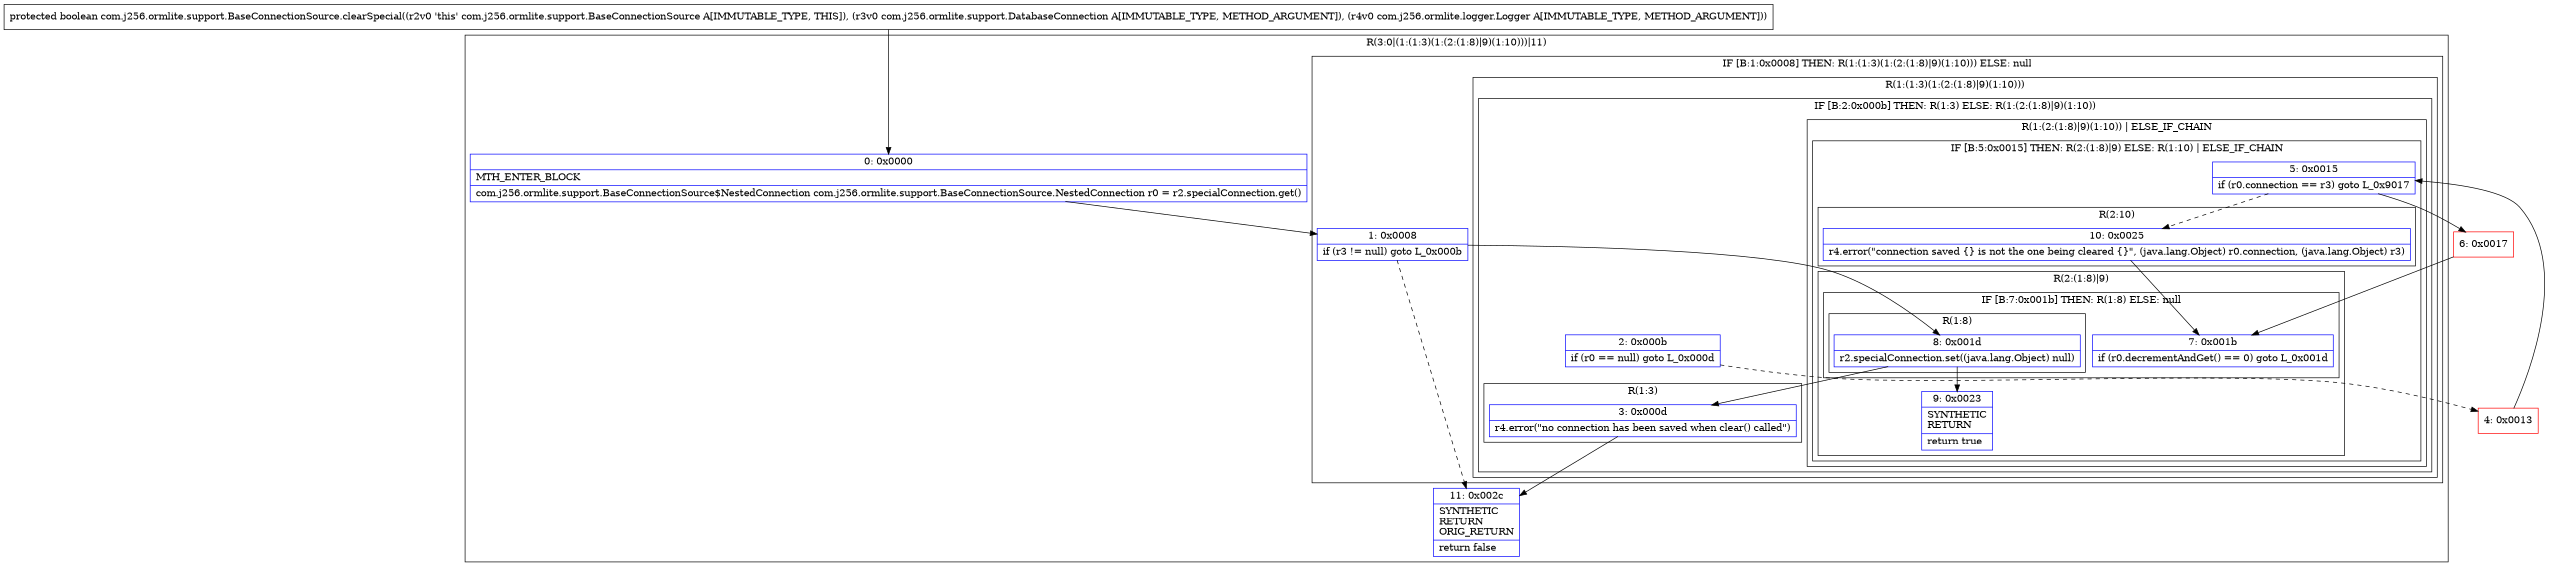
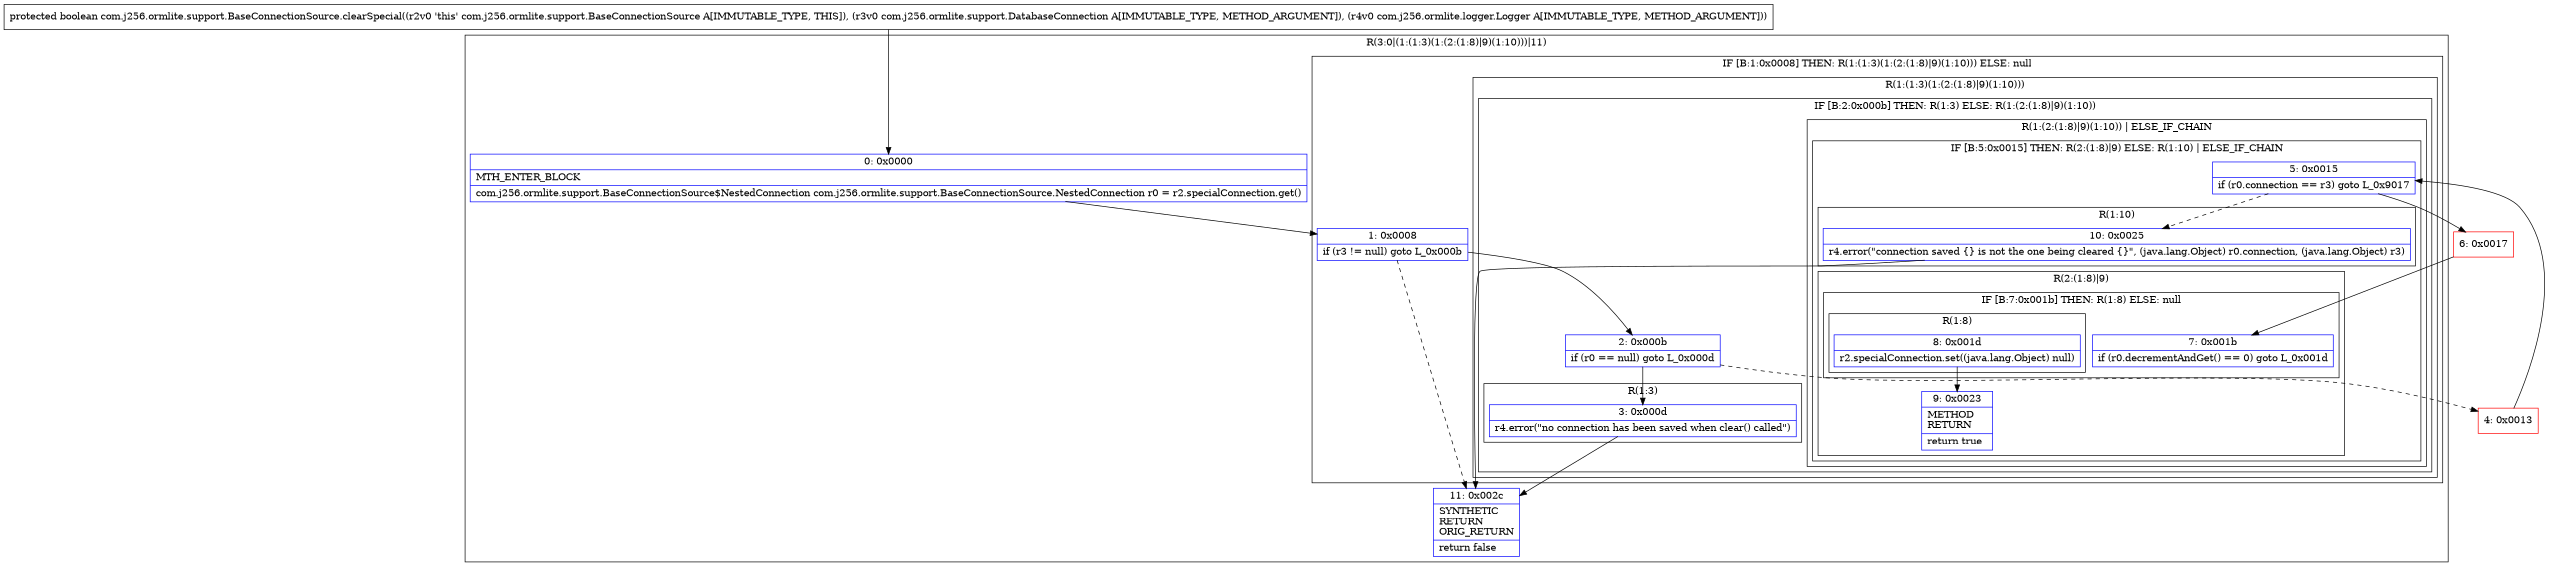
  digraph {
    node [color=blue shape=record]
    n1 [label="{3\:\ 0x000d|r4.error(\"no connection has been saved when clear() called\")\l}"]
    n2 [label="{8\:\ 0x001d|r2.specialConnection.set((java.lang.Object) null)\l}"]
    n3 [label="{7\:\ 0x001b|if (r0.decrementAndGet() == 0) goto L_0x001d\l}"]
-   n4 [label="{9\:\ 0x0023|SYNTHETIC\lRETURN\l|return true\l}"]
+   n4 [label="{9\:\ 0x0023|METHOD\lRETURN\l|return true\l}"]
    n5 [label="{10\:\ 0x0025|r4.error(\"connection saved \{\} is not the one being cleared \{\}\", (java.lang.Object) r0.connection, (java.lang.Object) r3)\l}"]
    n6 [label="{5\:\ 0x0015|if (r0.connection == r3) goto L_0x9017\l}"]
    n7 [label="{2\:\ 0x000b|if (r0 == null) goto L_0x000d\l}"]
    n8 [label="{1\:\ 0x0008|if (r3 != null) goto L_0x000b\l}"]
    n9 [label="{0\:\ 0x0000|MTH_ENTER_BLOCK\l|com.j256.ormlite.support.BaseConnectionSource$NestedConnection com.j256.ormlite.support.BaseConnectionSource.NestedConnection r0 = r2.specialConnection.get()\l}"]
    n10 [label="{11\:\ 0x002c|SYNTHETIC\lRETURN\lORIG_RETURN\l|return false\l}"]
    n11 [color=red label="{6\:\ 0x0017}"]
    n12 [color=red label="{4\:\ 0x0013}"]
    n13 [label="{protected boolean com.j256.ormlite.support.BaseConnectionSource.clearSpecial((r2v0 'this' com.j256.ormlite.support.BaseConnectionSource A[IMMUTABLE_TYPE, THIS]), (r3v0 com.j256.ormlite.support.DatabaseConnection A[IMMUTABLE_TYPE, METHOD_ARGUMENT]), (r4v0 com.j256.ormlite.logger.Logger A[IMMUTABLE_TYPE, METHOD_ARGUMENT])) }" color=""]
    subgraph cluster_1 {
      label="R(3:0|(1:(1:3)(1:(2:(1:8)|9)(1:10)))|11)"
      n9
      n10
      subgraph cluster_2 {
        label="IF [B:1:0x0008] THEN: R(1:(1:3)(1:(2:(1:8)|9)(1:10))) ELSE: null"
        n8
        subgraph cluster_3 {
          label="R(1:(1:3)(1:(2:(1:8)|9)(1:10)))"
          subgraph cluster_4 {
            label="IF [B:2:0x000b] THEN: R(1:3) ELSE: R(1:(2:(1:8)|9)(1:10))"
            n7
            subgraph cluster_5 {
              label="R(1:3)"
              n1
            }
            subgraph cluster_6 {
              label="R(1:(2:(1:8)|9)(1:10)) | ELSE_IF_CHAIN\l"
              subgraph cluster_7 {
                label="IF [B:5:0x0015] THEN: R(2:(1:8)|9) ELSE: R(1:10) | ELSE_IF_CHAIN\l"
                n6
                subgraph cluster_8 {
                  label="R(2:(1:8)|9)"
                  n4
                  subgraph cluster_9 {
                    label="IF [B:7:0x001b] THEN: R(1:8) ELSE: null"
                    n3
                    subgraph cluster_10 {
                      label="R(1:8)"
                      n2
                    }
                  }
                }
                subgraph cluster_11 {
-                 label="R(2:10)"
+                 label="R(1:10)"
                  n5
                }
              }
            }
          }
        }
      }
    }
    n1 -> n10
    n2 -> n4
-   n5 -> n3
+   n5 -> n10
    n6 -> n5 [style=dashed]
    n6 -> n11
-   n2 -> n1
+   n7 -> n1
    n7 -> n12 [style=dashed]
-   n8 -> n2
+   n8 -> n7
    n8 -> n10 [style=dashed]
    n9 -> n8
    n11 -> n3
    n12 -> n6
    n13 -> n9
  }
